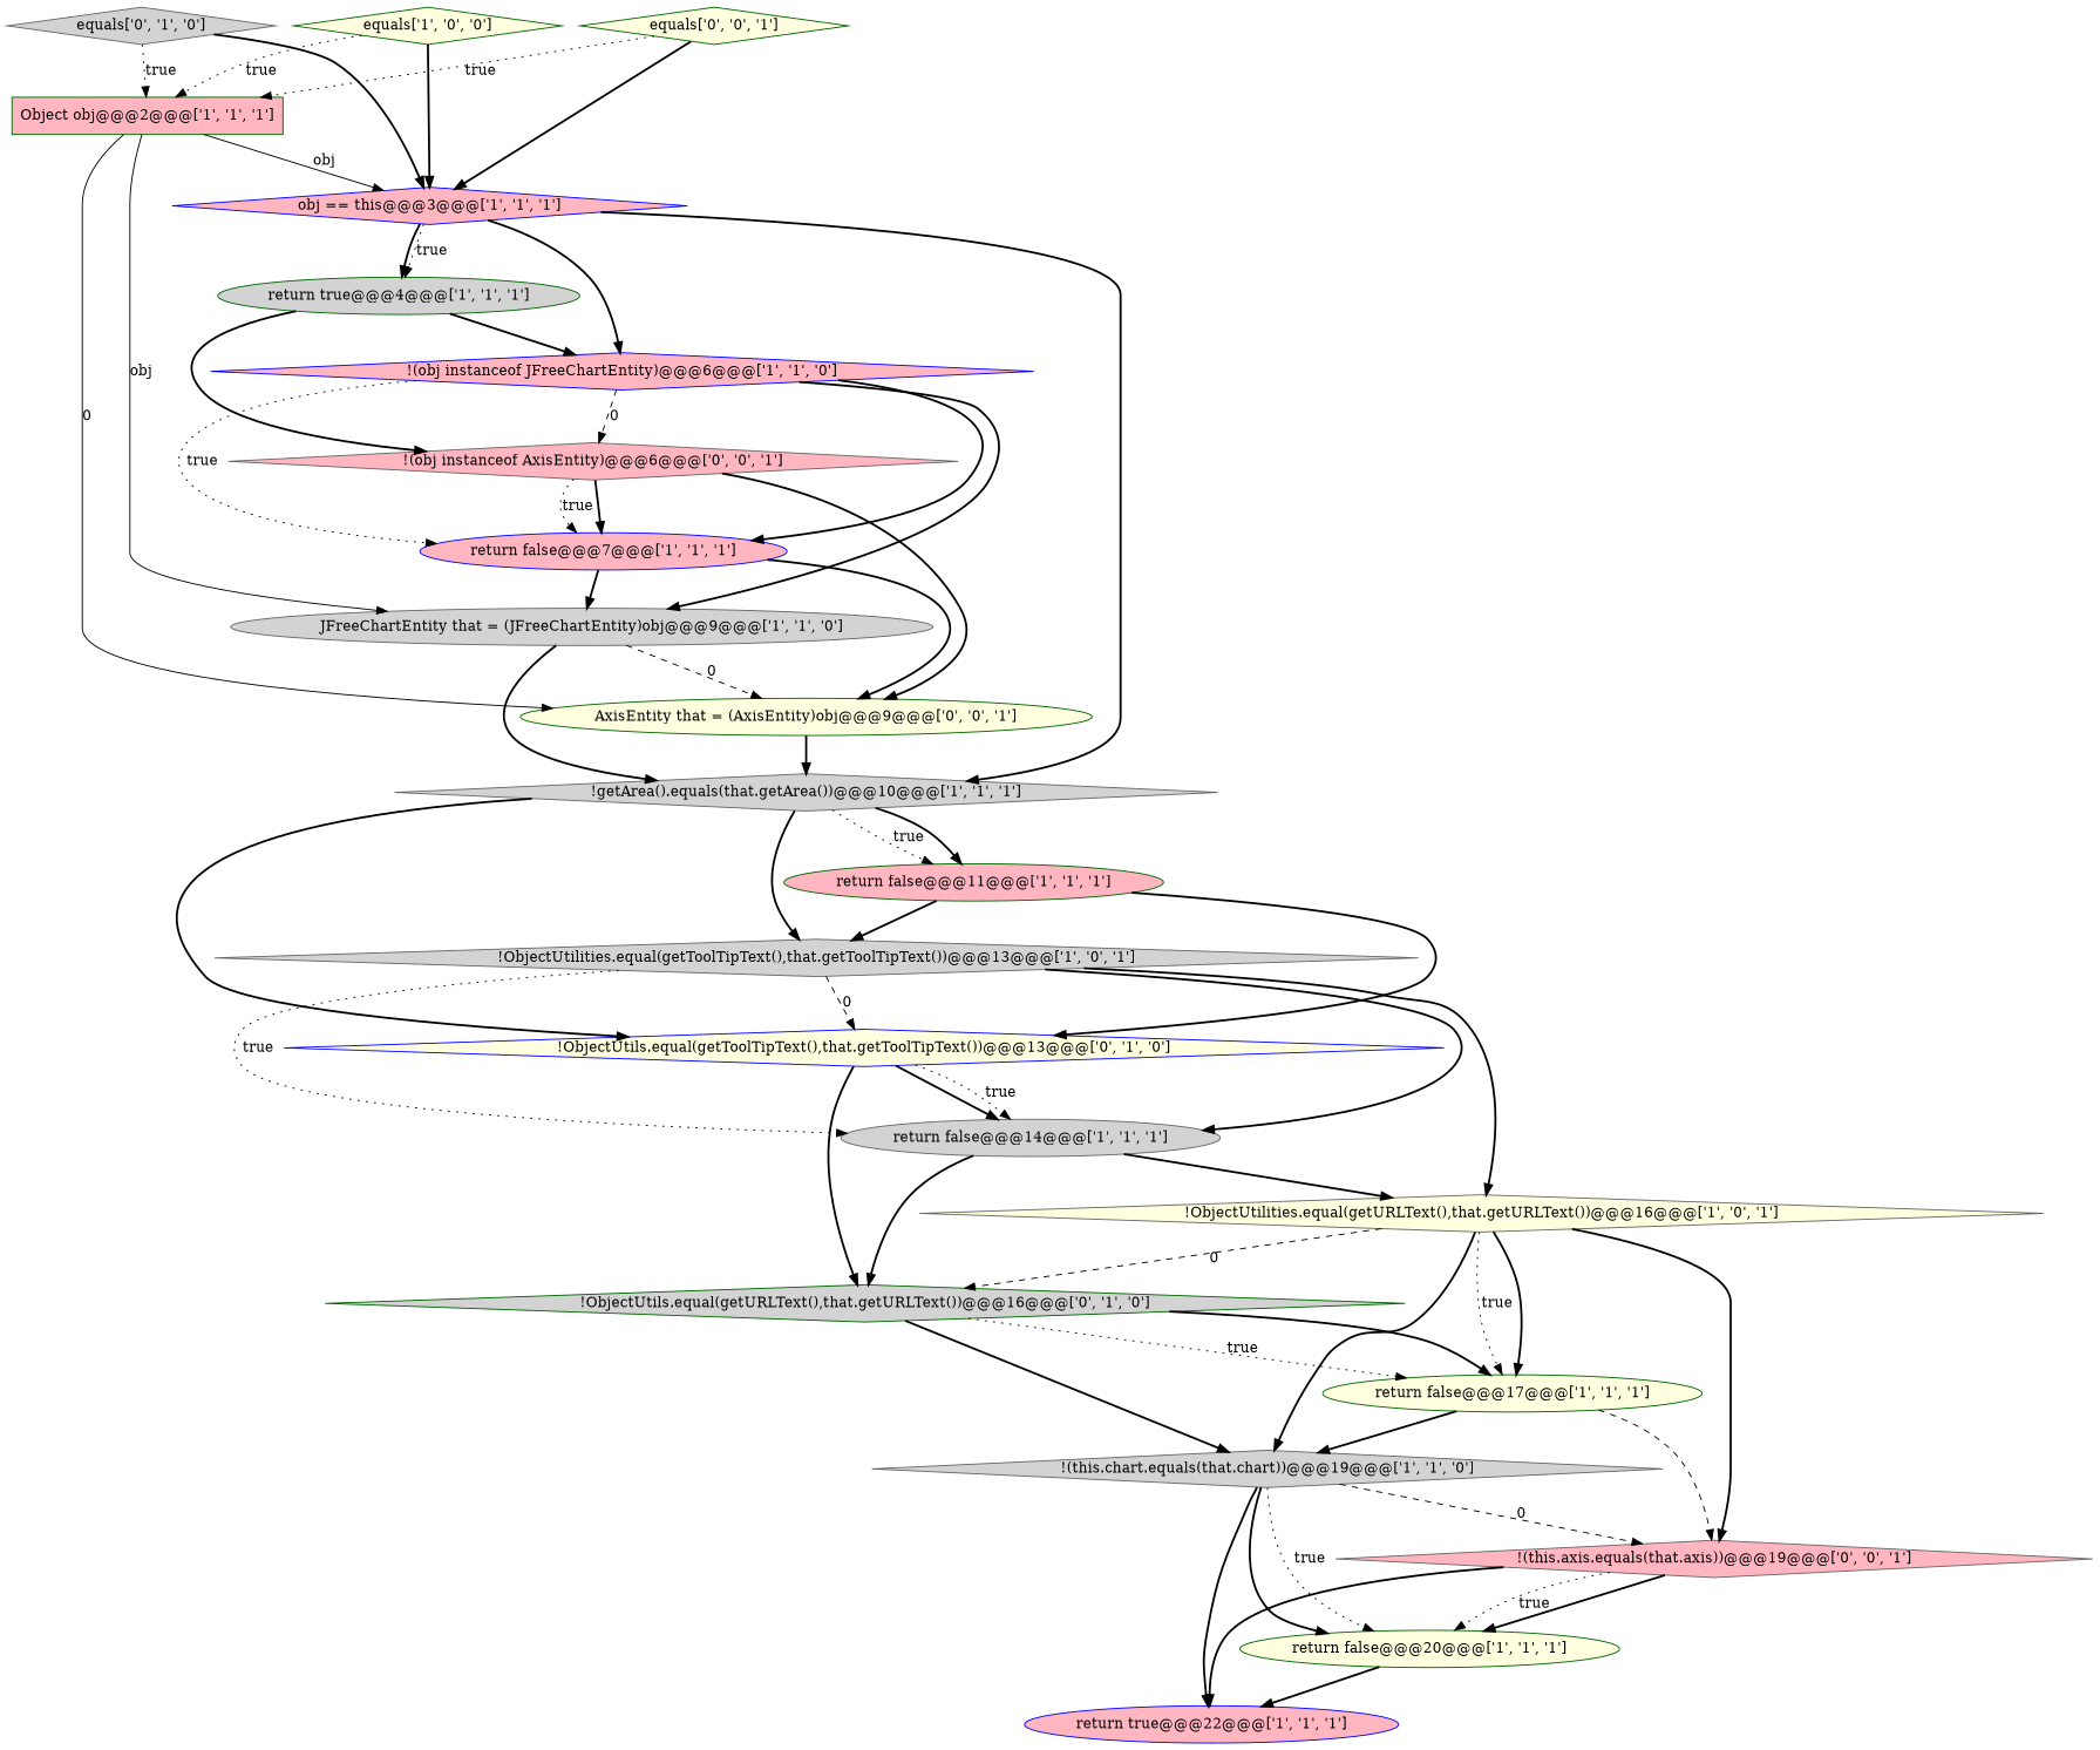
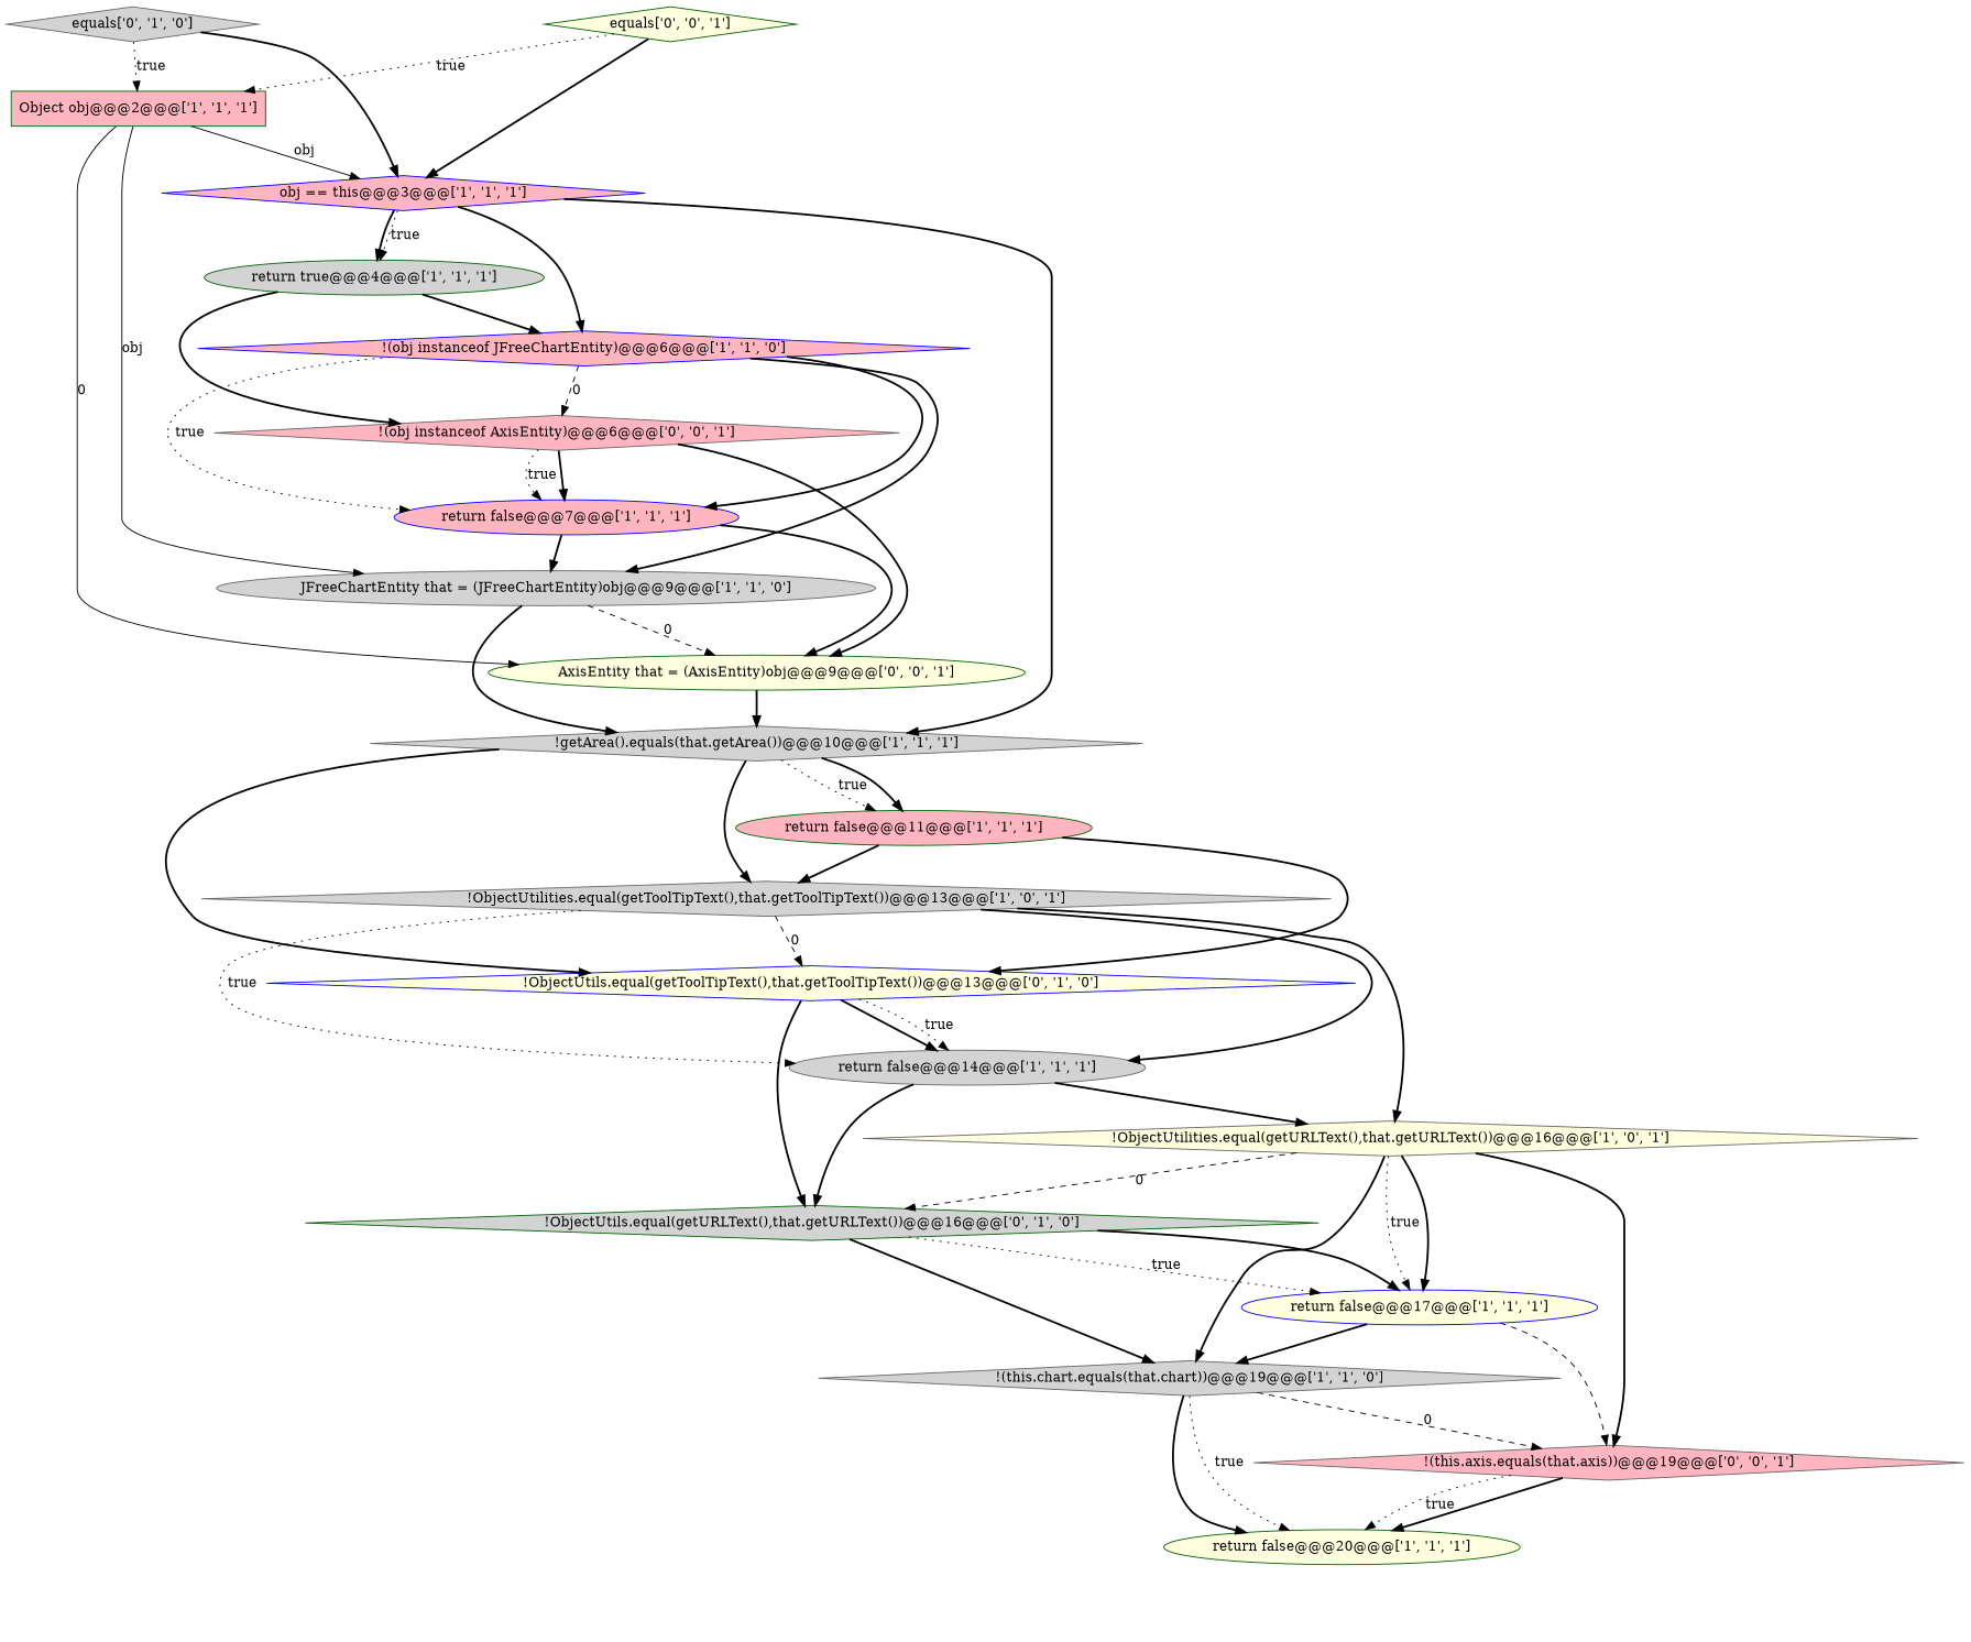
  digraph {
    node [color=gray40 fillcolor=lightpink shape=diamond style=filled]
    edge [style=bold]
    n1 [color=blue label="!(obj instanceof JFreeChartEntity)@@@6@@@['1', '1', '0']"]
    n2 [label="!(obj instanceof AxisEntity)@@@6@@@['0', '0', '1']"]
    n3 [fillcolor=lightgrey label="JFreeChartEntity that = (JFreeChartEntity)obj@@@9@@@['1', '1', '0']" shape=ellipse]
    n4 [color=blue label="return false@@@7@@@['1', '1', '1']" shape=ellipse]
    n5 [color=darkgreen fillcolor=lightyellow label="AxisEntity that = (AxisEntity)obj@@@9@@@['0', '0', '1']" shape=ellipse]
    n6 [fillcolor=lightgrey label="!getArea().equals(that.getArea())@@@10@@@['1', '1', '1']"]
    n7 [fillcolor=lightgrey label="equals['0', '1', '0']"]
    n8 [color=blue label="obj == this@@@3@@@['1', '1', '1']"]
    n9 [color=darkgreen label="Object obj@@@2@@@['1', '1', '1']" shape=box]
    n10 [color=darkgreen fillcolor=lightgrey label="return true@@@4@@@['1', '1', '1']" shape=ellipse]
    n11 [color=darkgreen label="return false@@@11@@@['1', '1', '1']" shape=ellipse]
    n12 [color=blue fillcolor=lightyellow label="!ObjectUtils.equal(getToolTipText(),that.getToolTipText())@@@13@@@['0', '1', '0']"]
    n13 [fillcolor=lightgrey label="!ObjectUtilities.equal(getToolTipText(),that.getToolTipText())@@@13@@@['1', '0', '1']"]
    n14 [color=darkgreen fillcolor=lightgrey label="!ObjectUtils.equal(getURLText(),that.getURLText())@@@16@@@['0', '1', '0']"]
    n15 [fillcolor=lightgrey label="return false@@@14@@@['1', '1', '1']" shape=ellipse]
    n16 [fillcolor=lightyellow label="!ObjectUtilities.equal(getURLText(),that.getURLText())@@@16@@@['1', '0', '1']"]
-   n17 [color=darkgreen fillcolor=lightyellow label="return false@@@17@@@['1', '1', '1']" shape=ellipse]
+   n17 [color=blue fillcolor=lightyellow label="return false@@@17@@@['1', '1', '1']" shape=ellipse]
    n18 [fillcolor=lightgrey label="!(this.chart.equals(that.chart))@@@19@@@['1', '1', '0']"]
    n19 [label="!(this.axis.equals(that.axis))@@@19@@@['0', '0', '1']"]
-   n20 [color=blue label="return true@@@22@@@['1', '1', '1']" shape=ellipse]
    n21 [color=darkgreen fillcolor=lightyellow label="return false@@@20@@@['1', '1', '1']" shape=ellipse]
-   n22 [color=darkgreen fillcolor=lightyellow label="equals['1', '0', '0']"]
    n23 [color=darkgreen fillcolor=lightyellow label="equals['0', '0', '1']"]
    n1 -> n2 [label=0 style=dashed]
    n1 -> n3
    n1 -> n4 [label=true style=dotted]
    n1 -> n4
    n2 -> n4
    n2 -> n4 [label=true style=dotted]
    n2 -> n5
    n3 -> n5 [label=0 style=dashed]
    n3 -> n6
    n4 -> n3
    n4 -> n5
    n5 -> n6
    n6 -> n11 [label=true style=dotted]
    n6 -> n11
    n6 -> n12
    n6 -> n13
    n7 -> n8
    n7 -> n9 [label=true style=dotted]
    n8 -> n1
    n8 -> n6
    n8 -> n10 [label=true style=dotted]
    n8 -> n10
    n9 -> n3 [label=obj style=solid]
    n9 -> n5 [label=0 style=solid]
    n9 -> n8 [label=obj style=solid]
    n10 -> n1
    n10 -> n2
    n11 -> n12
    n11 -> n13
    n12 -> n14
    n12 -> n15
    n12 -> n15 [label=true style=dotted]
    n13 -> n12 [label=0 style=dashed]
    n13 -> n15 [label=true style=dotted]
    n13 -> n15
    n13 -> n16
    n14 -> n17
    n14 -> n17 [label=true style=dotted]
    n14 -> n18
    n15 -> n14
    n15 -> n16
    n16 -> n14 [label=0 style=dashed]
    n16 -> n17
    n16 -> n17 [label=true style=dotted]
    n16 -> n18
    n16 -> n19
    n17 -> n18
    n17 -> n19 [style=dashed]
    n18 -> n19 [label=0 style=dashed]
-   n18 -> n20
    n18 -> n21
    n18 -> n21 [label=true style=dotted]
-   n19 -> n20
    n19 -> n21
    n19 -> n21 [label=true style=dotted]
-   n21 -> n20
-   n22 -> n8
-   n22 -> n9 [label=true style=dotted]
    n23 -> n8
    n23 -> n9 [label=true style=dotted]
  }
